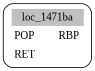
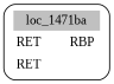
  digraph {
    fontname="Liberation Serif"
-   n1 [fontname="Liberation Serif" label=<<table border="0" cellborder="0" cellpadding="3"><tr><td align="center" colspan="2" bgcolor="grey">loc_1471ba</td></tr><tr><td align="left">POP        RBP</td></tr><tr><td align="left">RET        </td></tr></table>> shape=Mrecord]
+   n1 [fontname="Liberation Serif" label=<<table border="0" cellborder="0" cellpadding="3"><tr><td align="center" colspan="2" bgcolor="grey">loc_1471ba</td></tr><tr><td align="left">RET        RBP</td></tr><tr><td align="left">RET        </td></tr></table>> shape=Mrecord]
  }
